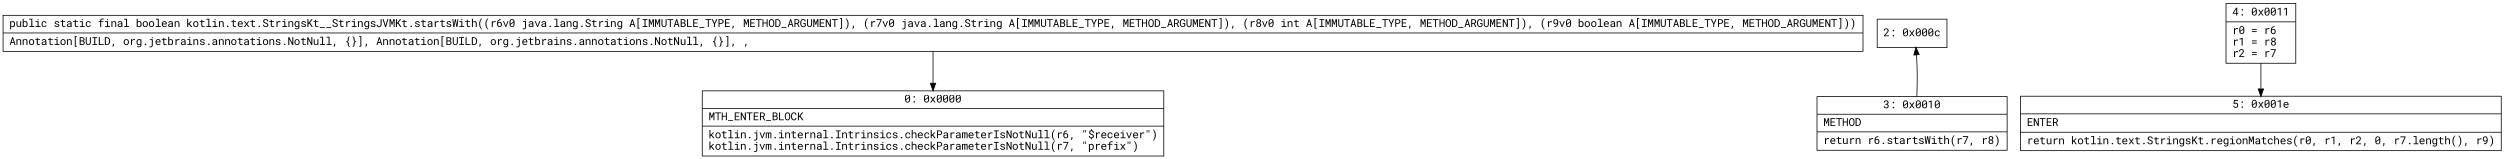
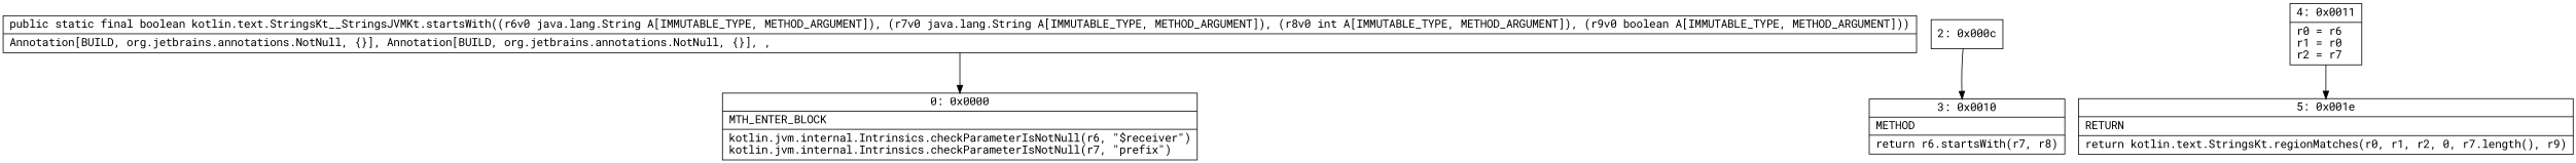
  digraph {
    fontname="Roboto Mono"
    node [fontname="Roboto Mono" shape=record]
    edge [fontname="Roboto Mono"]
    n1 [label="{0\:\ 0x0000|MTH_ENTER_BLOCK\l|kotlin.jvm.internal.Intrinsics.checkParameterIsNotNull(r6, \"$receiver\")\lkotlin.jvm.internal.Intrinsics.checkParameterIsNotNull(r7, \"prefix\")\l}"]
    n2 [label="{2\:\ 0x000c}"]
    n3 [label="{3\:\ 0x0010|METHOD\l|return r6.startsWith(r7, r8)\l}"]
-   n4 [label="{4\:\ 0x0011|r0 = r6\lr1 = r8\lr2 = r7\l}"]
-   n5 [label="{5\:\ 0x001e|ENTER\l|return kotlin.text.StringsKt.regionMatches(r0, r1, r2, 0, r7.length(), r9)\l}"]
+   n4 [label="{4\:\ 0x0011|r0 = r6\lr1 = r0\lr2 = r7\l}"]
+   n5 [label="{5\:\ 0x001e|RETURN\l|return kotlin.text.StringsKt.regionMatches(r0, r1, r2, 0, r7.length(), r9)\l}"]
    n6 [label="{public static final boolean kotlin.text.StringsKt__StringsJVMKt.startsWith((r6v0 java.lang.String A[IMMUTABLE_TYPE, METHOD_ARGUMENT]), (r7v0 java.lang.String A[IMMUTABLE_TYPE, METHOD_ARGUMENT]), (r8v0 int A[IMMUTABLE_TYPE, METHOD_ARGUMENT]), (r9v0 boolean A[IMMUTABLE_TYPE, METHOD_ARGUMENT]))  | Annotation[BUILD, org.jetbrains.annotations.NotNull, \{\}], Annotation[BUILD, org.jetbrains.annotations.NotNull, \{\}], , \l}"]
-   n3 -> n2
+   n2 -> n3
    n4 -> n5
    n6 -> n1
  }
